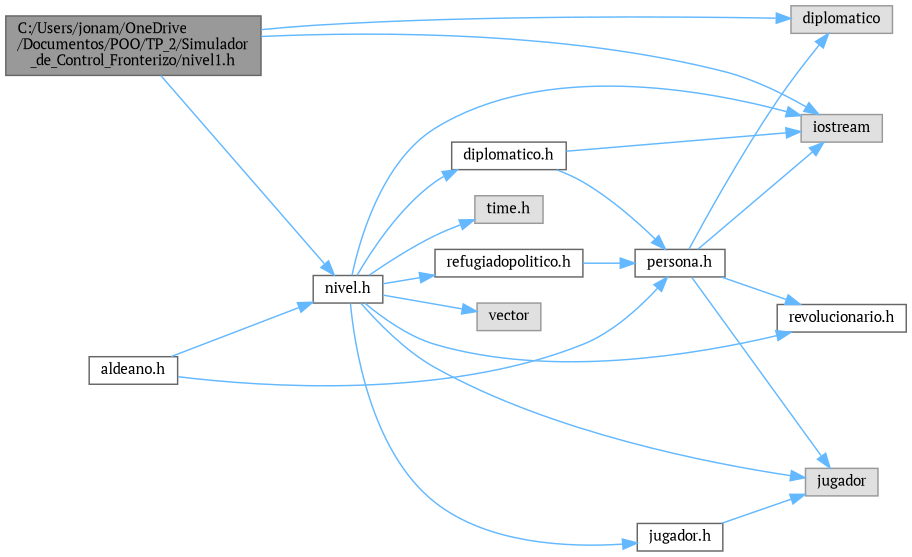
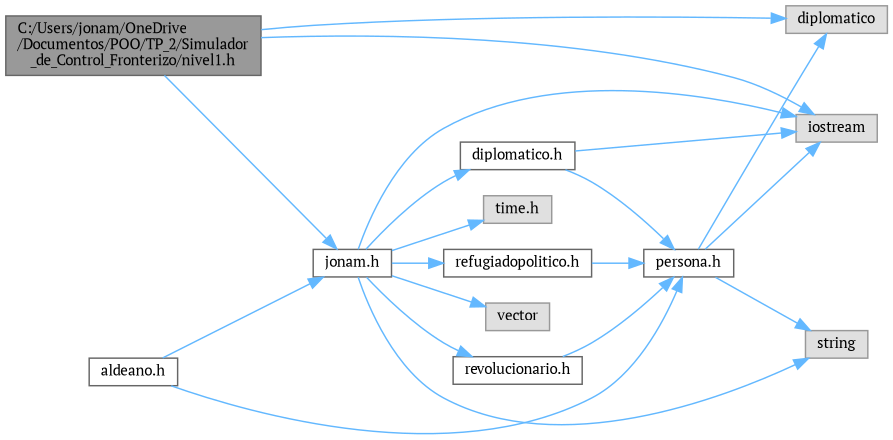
  digraph {
    fontname="PT Serif"
    rankdir=LR
    node [color=grey40 fillcolor=white fontname="PT Serif" fontsize=10 shape=box style=filled]
    edge [color=steelblue1 fontname="PT Serif" fontsize=10 labelfontname=Helvetica labelfontsize=10 style=solid]
    n1 [color=gray40 fillcolor=grey60 fontcolor=black height=0.2 label="C:/Users/jonam/OneDrive\l/Documentos/POO/TP_2/Simulador\l_de_Control_Fronterizo/nivel1.h" width=0.4]
-   n2 [height=0.2 label="nivel.h" width=0.4]
+   n2 [height=0.2 label="jonam.h" width=0.4]
    n3 [color=grey60 fillcolor="#E0E0E0" height=0.2 label=iostream width=0.4]
    n4 [color=grey60 fillcolor="#E0E0E0" height=0.2 label=diplomatico width=0.4]
-   n5 [color=grey60 fillcolor="#E0E0E0" height=0.2 label=jugador width=0.4]
-   n6 [height=0.2 label="jugador.h" width=0.4]
+   n5 [color=grey60 fillcolor="#E0E0E0" height=0.2 label=string width=0.4]
    n7 [height=0.2 label="diplomatico.h" width=0.4]
    n8 [height=0.2 label="refugiadopolitico.h" width=0.4]
    n9 [height=0.2 label="revolucionario.h" width=0.4]
    n10 [color=grey60 fillcolor="#E0E0E0" height=0.2 label="time.h" width=0.4]
    n11 [color=grey60 fillcolor="#E0E0E0" height=0.2 label=vector width=0.4]
    n12 [height=0.2 label="aldeano.h" width=0.4]
    n13 [height=0.2 label="persona.h" width=0.4]
    n1 -> n2
    n1 -> n3
    n1 -> n4
    n2 -> n3
    n2 -> n5
-   n2 -> n6
    n2 -> n7
    n2 -> n8
    n2 -> n9
    n2 -> n10
    n2 -> n11
-   n6 -> n5
    n7 -> n3
    n7 -> n13
    n8 -> n13
-   n13 -> n9
+   n9 -> n13
    n12 -> n2
    n12 -> n13
    n13 -> n3
    n13 -> n4
    n13 -> n5
  }
